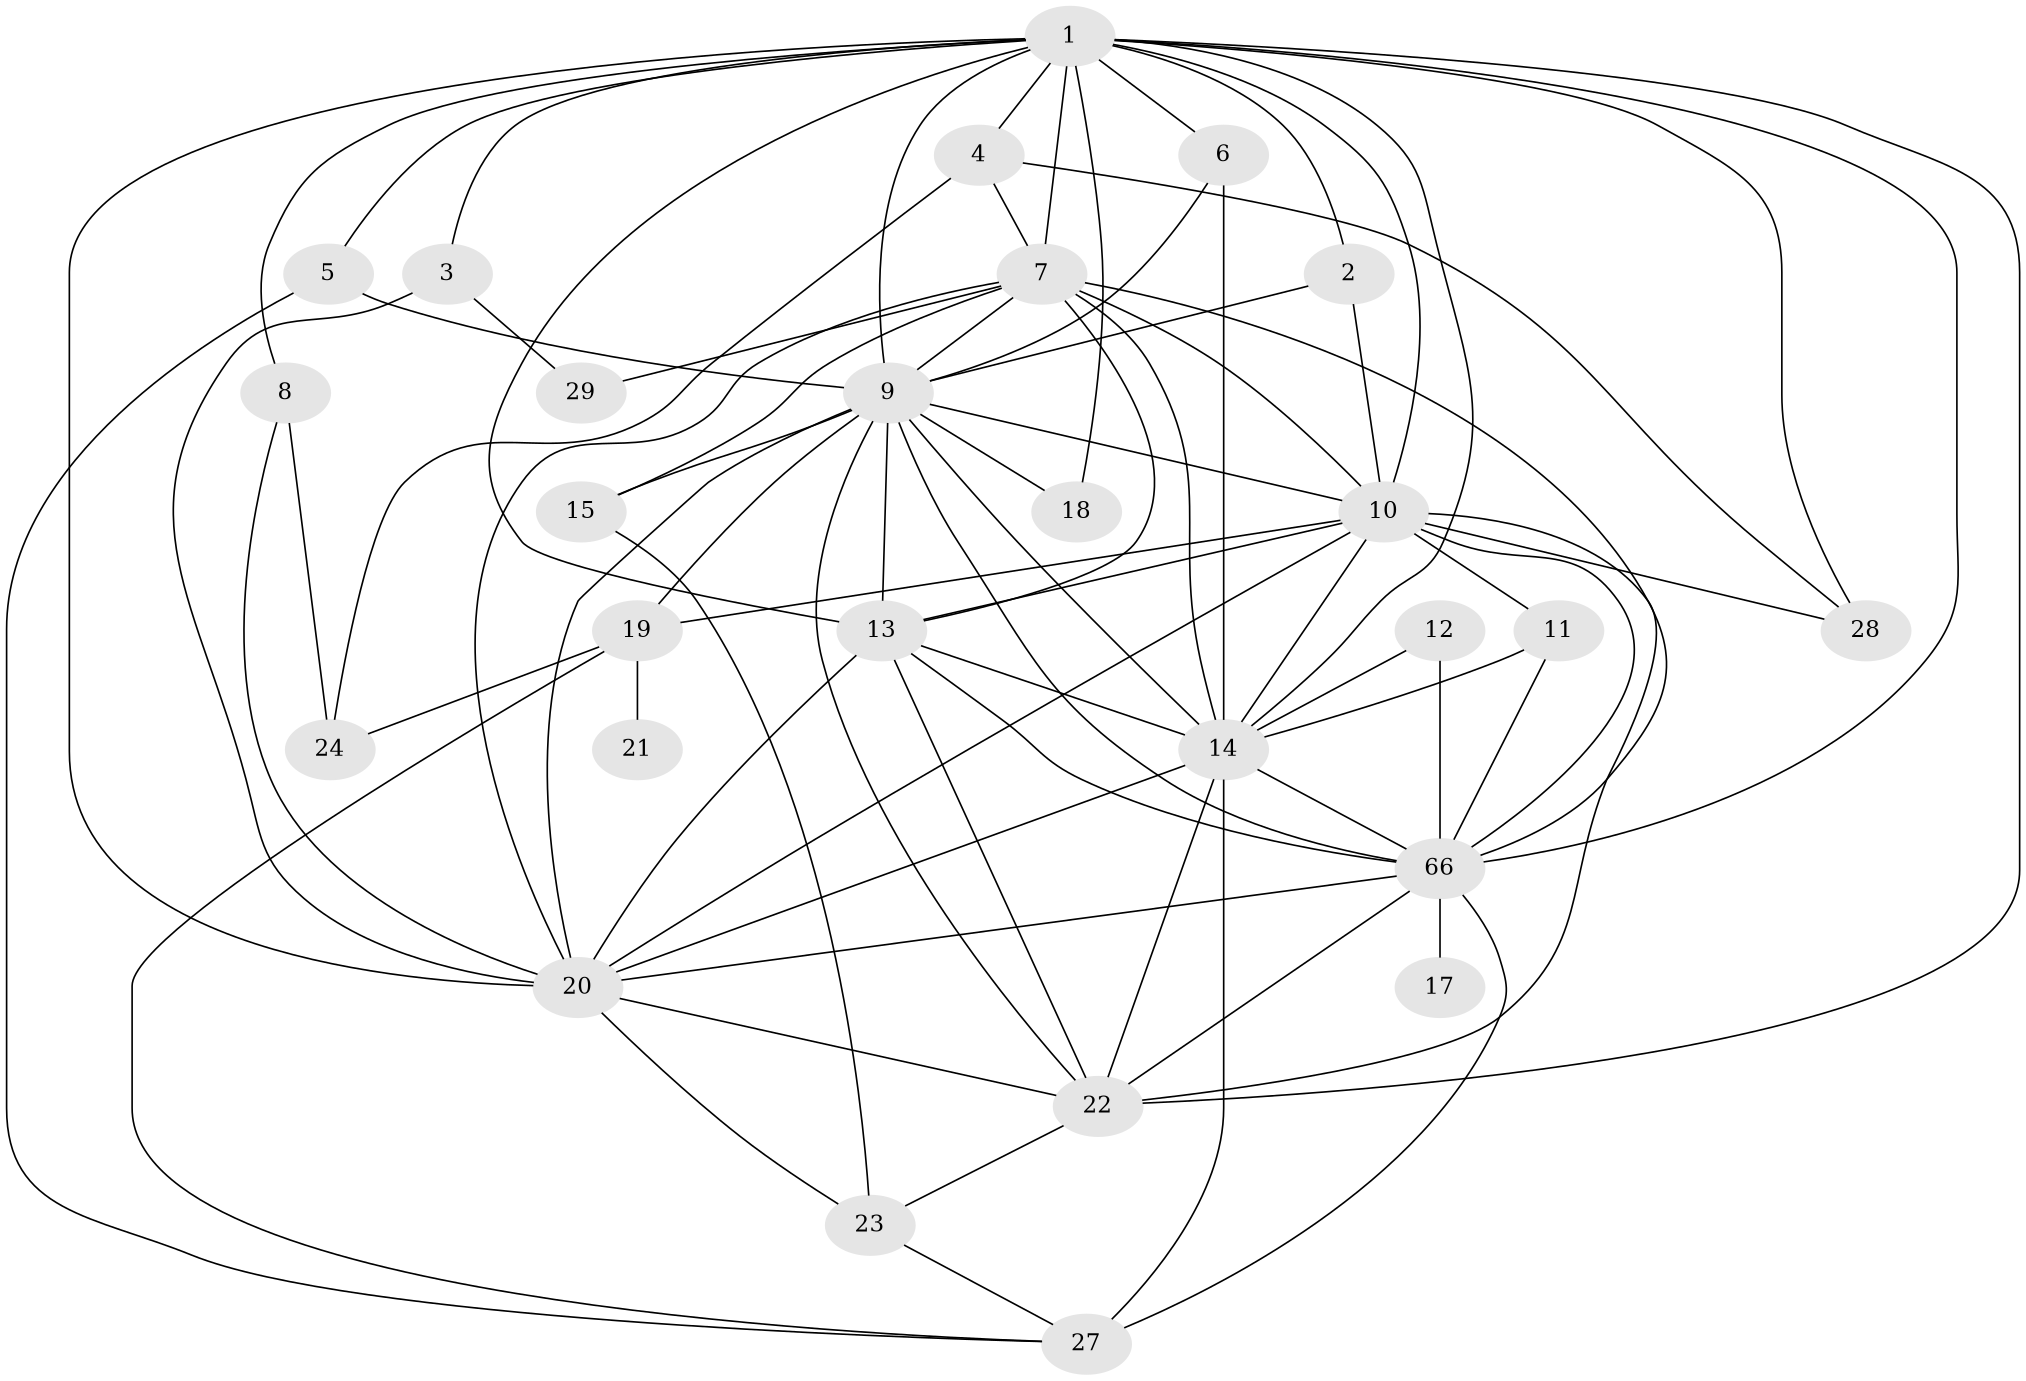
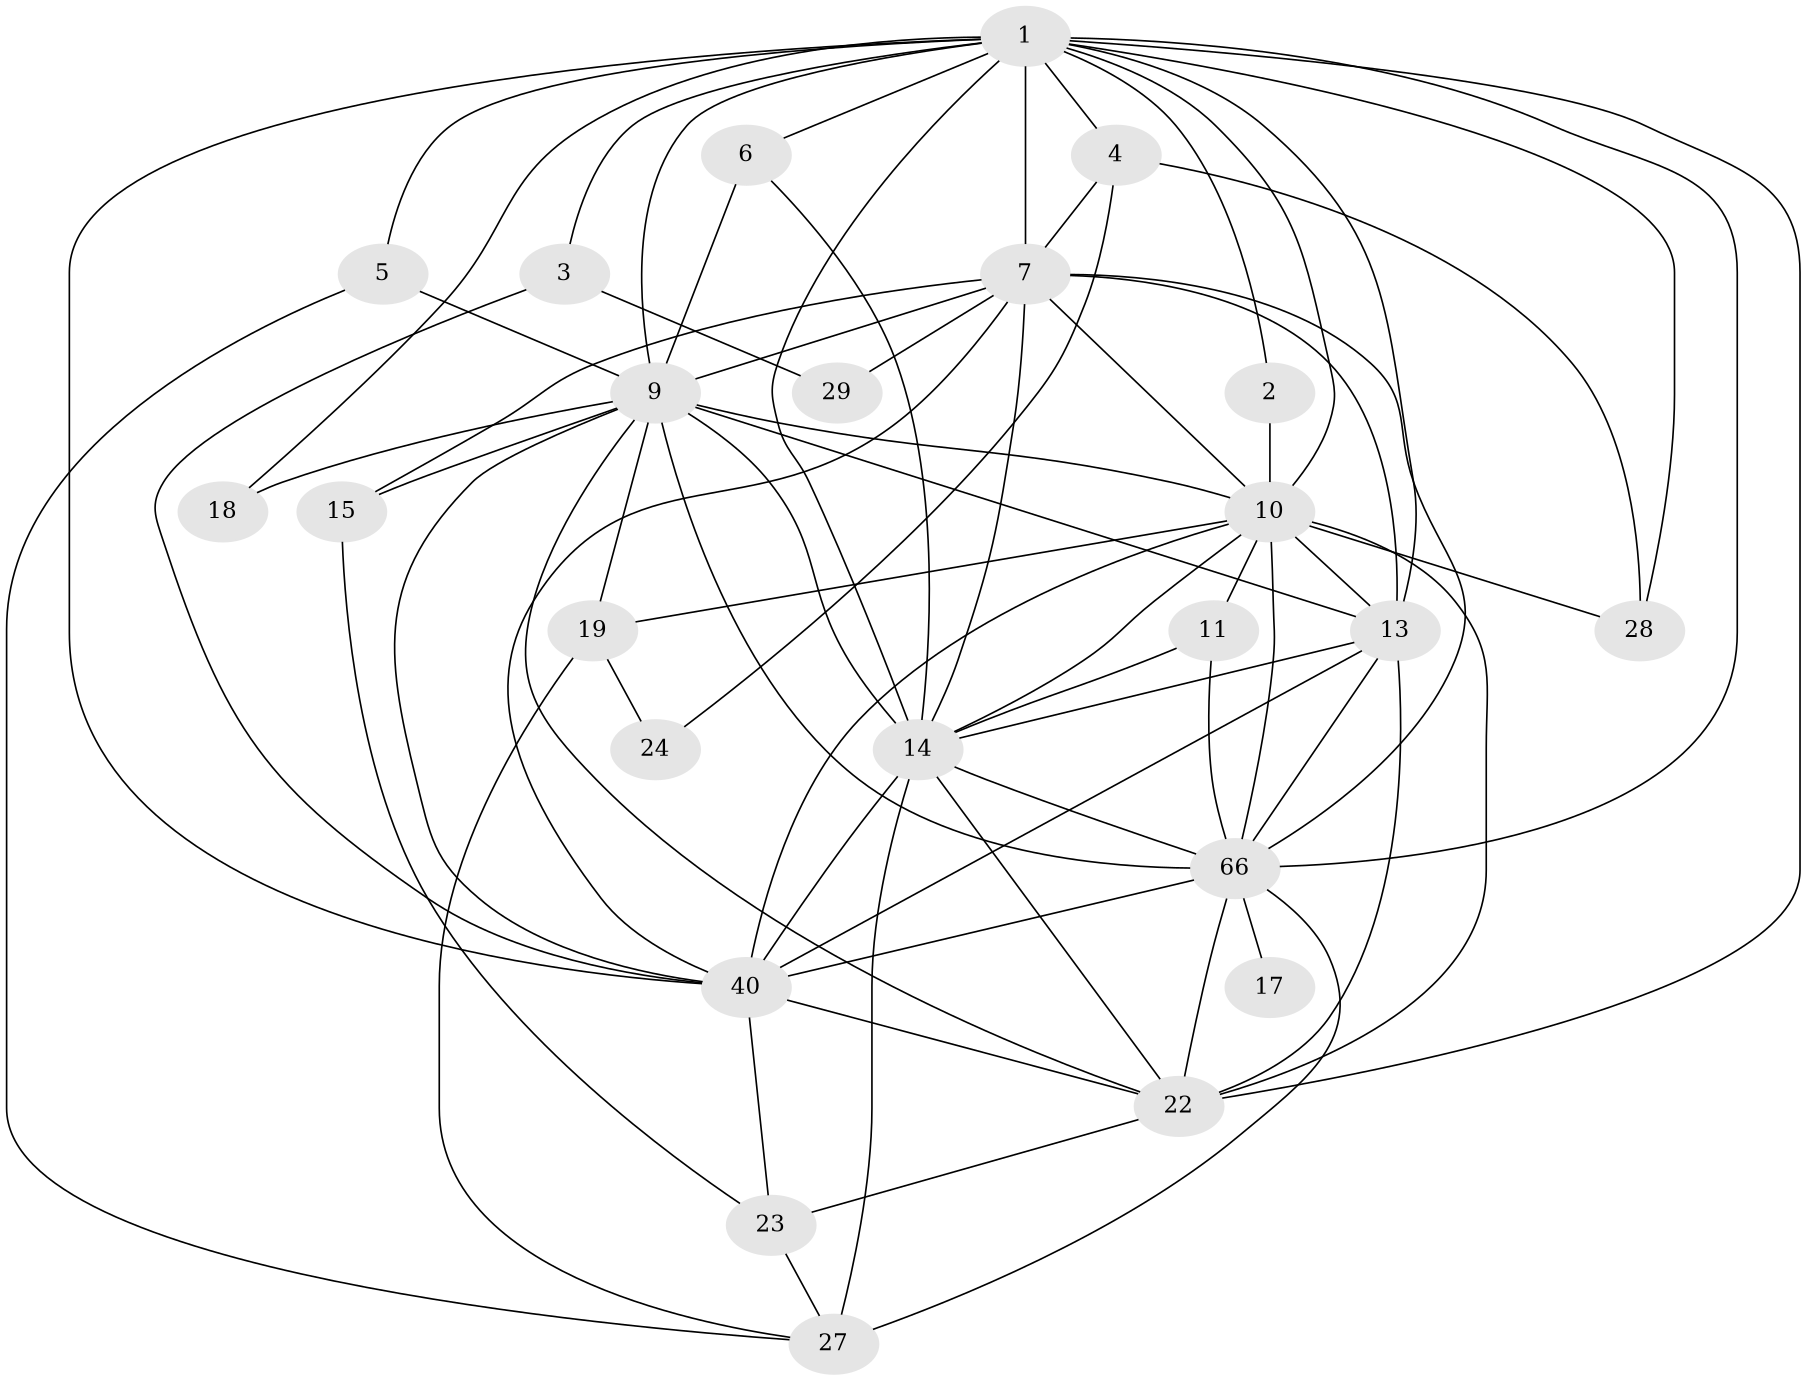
  graph {
    node [color=gray90 style=filled]
    edge [weight=1.0]
    1
    2
    3
    4
    5
    6
    7
-   8
    9
    10
    13
    14
    n13 [label=66]
    18
-   20
+   20 [label=40]
    22
    28
    n18 [label=29]
    24
    27
    15
    19
    11
    17
    23
-   21
-   12
    1 -- 2
    1 -- 3
    1 -- 4
    1 -- 5
    1 -- 6 [weight=2.0]
    1 -- 7 [weight=4.0]
-   1 -- 8 [weight=2.0]
    1 -- 9 [weight=3.0]
    1 -- 10 [weight=3.0]
    1 -- 13 [weight=2.0]
    1 -- 14 [weight=2.0]
    1 -- n13 [weight=3.0]
    1 -- 18
    1 -- 20 [weight=2.0]
    1 -- 22 [weight=2.0]
    1 -- 28
-   2 -- 9
    2 -- 10
    3 -- 20
    3 -- n18
    4 -- 7
    4 -- 28
    4 -- 24
    5 -- 9
    5 -- 27
    6 -- 9
    6 -- 14
    7 -- 9
    7 -- 10
    7 -- 13
    7 -- 14
    7 -- n13
    7 -- 20
    7 -- n18 [weight=2.0]
    7 -- 15
-   8 -- 20
-   8 -- 24
    9 -- 10 [weight=2.0]
    9 -- 13 [weight=3.0]
    9 -- 14 [weight=2.0]
    9 -- n13 [weight=2.0]
    9 -- 18
    9 -- 20 [weight=2.0]
    9 -- 22
    9 -- 15
    9 -- 19
    10 -- 13
    10 -- 14
    10 -- n13
    10 -- 20
    10 -- 22 [weight=2.0]
    10 -- 28
    10 -- 19
    10 -- 11
    13 -- 14
    13 -- n13
    13 -- 20
    13 -- 22
    14 -- n13 [weight=2.0]
    14 -- 20
    14 -- 22
    14 -- 27 [weight=2.0]
    n13 -- 20
    n13 -- 22
    n13 -- 27
    n13 -- 17
    20 -- 22 [weight=2.0]
    20 -- 23
    22 -- 23
    15 -- 23
    19 -- 24
    19 -- 27
-   19 -- 21
    11 -- 14
    11 -- n13
    23 -- 27
-   12 -- 14
-   12 -- n13
  }
